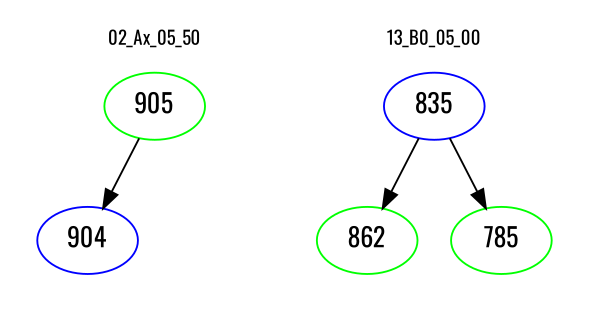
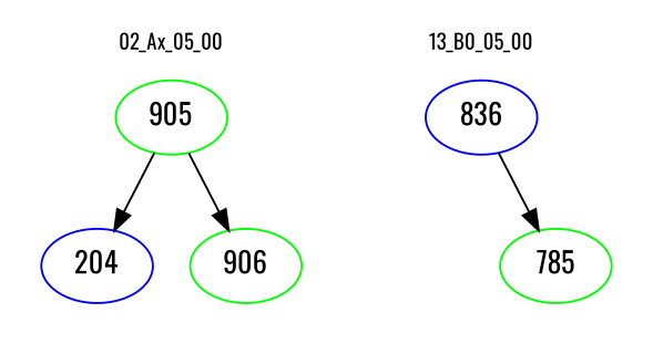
  digraph {
    fontname=Oswald
    node [color=green fontname=Oswald]
    edge [color=black fontname=Oswald]
    n1 [label=905]
-   n2 [color=blue label=904]
-   n4 [color=blue label=835]
-   n5 [label=862]
+   n2 [color=blue label=204]
+   n3 [label=906]
+   n4 [color=blue label=836]
    n6 [label=785]
    subgraph cluster_1 {
      color=white
      fontsize=10
-     label="02_Ax_05_50"
+     label="02_Ax_05_00"
      n1
      n2
+     n3
    }
    subgraph cluster_2 {
      color=white
      fontsize=10
      label="13_B0_05_00"
      n4
-     n5
      n6
    }
    n1 -> n2
-   n4 -> n5
+   n1 -> n3
    n4 -> n6
  }
